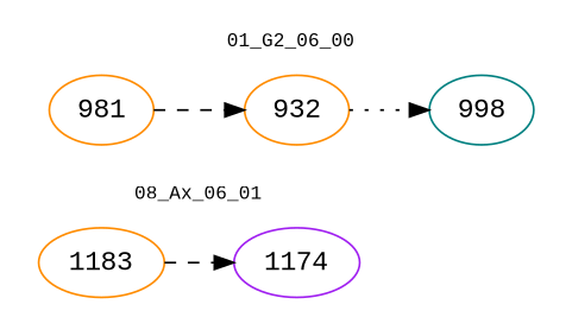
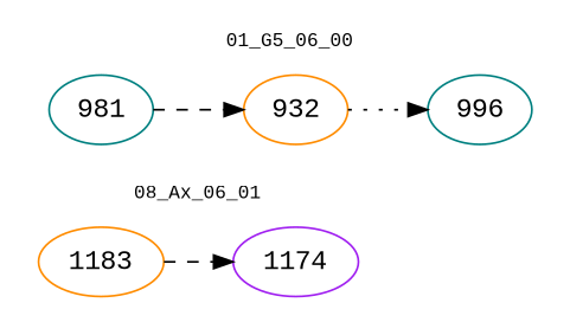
  digraph {
    fontname="Liberation Mono"
    rankdir=LR
    node [color=darkorange fontname="Liberation Mono"]
    edge [color=black fontname="Liberation Mono" style=dashed]
    n1 [label=1183]
    n2 [color=purple label=1174]
-   n3 [label=981]
+   n3 [color=teal label=981]
    n4 [label=932]
-   n5 [color=teal label=998]
+   n5 [color=teal label=996]
    subgraph cluster_1 {
      color=white
      fontsize=10
      label="08_Ax_06_01"
      n1
      n2
    }
    subgraph cluster_2 {
      color=white
      fontsize=10
-     label="01_G2_06_00"
+     label="01_G5_06_00"
      n3
      n4
      n5
    }
    n1 -> n2
    n3 -> n4
    n4 -> n5 [style=dotted]
  }
